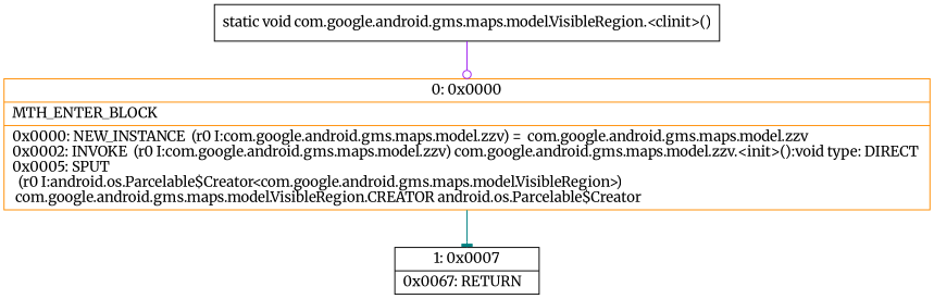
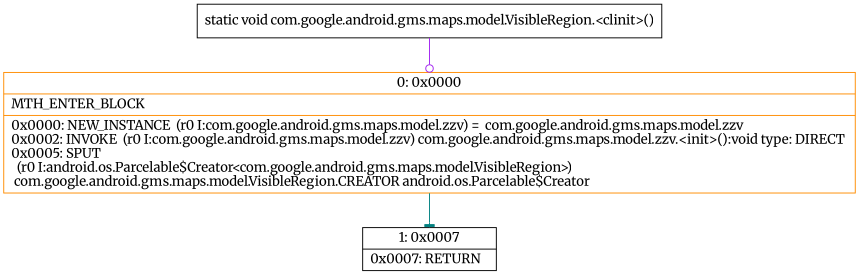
  digraph {
    fontname=Merriweather
    node [shape=record color=black fontname=Merriweather]
    edge [fontname=Merriweather]
    n1 [label="{0\:\ 0x0000|MTH_ENTER_BLOCK\l|0x0000: NEW_INSTANCE  (r0 I:com.google.android.gms.maps.model.zzv) =  com.google.android.gms.maps.model.zzv \l0x0002: INVOKE  (r0 I:com.google.android.gms.maps.model.zzv) com.google.android.gms.maps.model.zzv.\<init\>():void type: DIRECT \l0x0005: SPUT  \l  (r0 I:android.os.Parcelable$Creator\<com.google.android.gms.maps.model.VisibleRegion\>)\l com.google.android.gms.maps.model.VisibleRegion.CREATOR android.os.Parcelable$Creator \l}" color=darkorange]
-   n2 [label="{1\:\ 0x0007|0x0067: RETURN   \l}"]
+   n2 [label="{1\:\ 0x0007|0x0007: RETURN   \l}"]
    n3 [label="{static void com.google.android.gms.maps.model.VisibleRegion.\<clinit\>() }"]
    n1 -> n2 [color=teal arrowhead=tee]
    n3 -> n1 [color=purple arrowhead=odot]
  }
